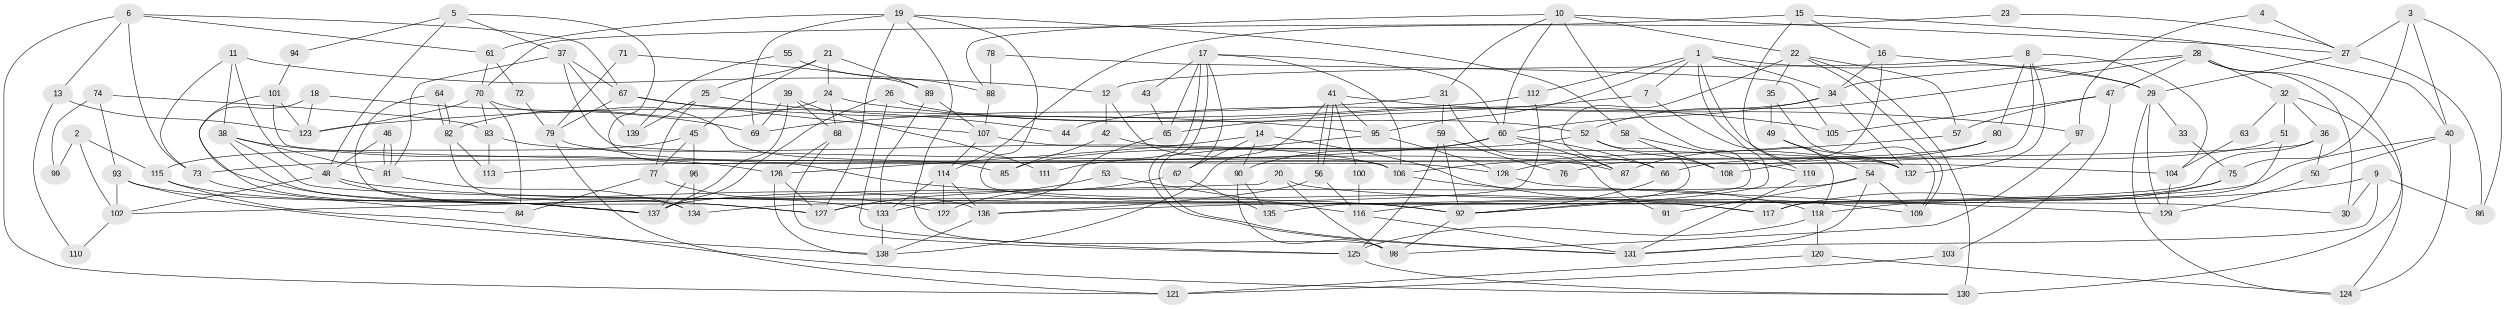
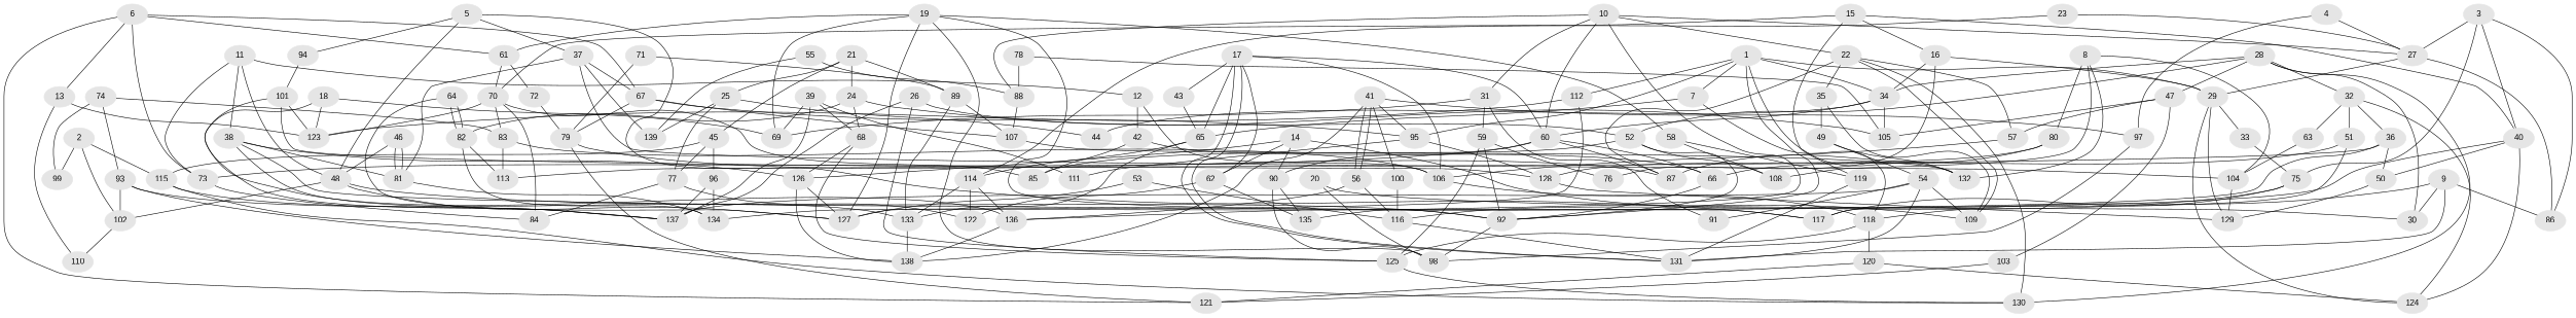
  graph {
    fontname="Liberation Sans"
    node [color=gray90 fontname="Liberation Sans" style=filled]
    edge [fontname="Liberation Sans"]
    1
    7
    29
    34
    92
    95
    112
    132
    65
    118
    33
    124
    129
    60
    105
    44
    98
    111
    128
    123
    127
    2
    99
    102
    115
    110
    130
    133
    3
    27
    75
    86
    40
    117
    116
    119
    131
    4
    97
    5
    37
    48
    94
    67
    104
    139
    81
    101
    6
    13
    61
    73
    121
    70
    72
    79
    107
    84
    114
    125
    120
    8
    12
    80
    108
    42
    106
    87
    9
    30
    10
    22
    31
    88
    135
    109
    35
    57
    69
    59
    91
    90
    66
    11
    38
    126
    137
    85
    14
    62
    122
    138
    15
    16
    76
    50
    136
    83
    17
    43
    18
    19
    58
    20
    21
    24
    25
    45
    89
    68
    82
    77
    96
    49
    23
    113
    134
    26
    52
    28
    32
    47
    36
    51
    63
    103
    54
    39
    41
    56
    100
    46
    53
    55
    64
    71
    74
    93
    78
    1 -- 7
    1 -- 29
    1 -- 34
    1 -- 92
    1 -- 95
    1 -- 112
    1 -- 132
    7 -- 65
    7 -- 118
    29 -- 33
    29 -- 124
    29 -- 129
    34 -- 60
-   34 -- 132
+   34 -- 105
    34 -- 44
    92 -- 98
    95 -- 111
    95 -- 128
    112 -- 123
    112 -- 127
    65 -- 133
-   107 -- 114
+   65 -- 114
    118 -- 125
    118 -- 120
    33 -- 75
    60 -- 73
    60 -- 87
    60 -- 90
    60 -- 66
    128 -- 129
    2 -- 99
    2 -- 102
    2 -- 115
    102 -- 110
    115 -- 130
    115 -- 133
    133 -- 138
    3 -- 27
    3 -- 75
    3 -- 86
    3 -- 40
    27 -- 29
    27 -- 86
    75 -- 117
    75 -- 116
    40 -- 124
    40 -- 50
    40 -- 136
    116 -- 131
    119 -- 131
    4 -- 27
    4 -- 97
    97 -- 98
    5 -- 117
    5 -- 37
    5 -- 48
    5 -- 94
    37 -- 67
    37 -- 104
    37 -- 139
    37 -- 81
    48 -- 92
    48 -- 127
    48 -- 102
    94 -- 101
    67 -- 95
    67 -- 79
    67 -- 107
    104 -- 129
    81 -- 134
    101 -- 128
    101 -- 123
    101 -- 136
    6 -- 67
    6 -- 13
    6 -- 61
    6 -- 73
    6 -- 121
    13 -- 123
    13 -- 110
    61 -- 70
    61 -- 72
    73 -- 84
    70 -- 123
    70 -- 84
    70 -- 85
    70 -- 83
    72 -- 79
    79 -- 121
    79 -- 87
    107 -- 132
    114 -- 133
    114 -- 122
    114 -- 136
    125 -- 130
    120 -- 124
    120 -- 121
    8 -- 132
    8 -- 104
-   8 -- 12
    8 -- 80
    8 -- 108
    12 -- 42
    12 -- 106
    80 -- 128
    80 -- 87
    42 -- 66
    42 -- 85
    106 -- 118
    9 -- 118
    9 -- 86
    9 -- 131
    9 -- 30
    10 -- 60
    10 -- 27
    10 -- 22
    10 -- 31
    10 -- 88
    10 -- 135
    22 -- 130
    22 -- 87
    22 -- 109
    22 -- 35
    22 -- 57
    31 -- 69
    31 -- 59
    31 -- 91
    88 -- 107
    35 -- 109
    35 -- 49
    57 -- 106
    59 -- 92
    59 -- 125
    59 -- 76
    90 -- 98
    90 -- 135
    66 -- 92
    11 -- 48
    11 -- 73
    11 -- 12
    11 -- 38
    38 -- 92
    38 -- 81
    38 -- 126
    38 -- 137
    126 -- 127
    126 -- 138
    14 -- 109
    14 -- 90
    14 -- 126
    14 -- 62
    62 -- 135
    62 -- 122
    15 -- 40
    15 -- 119
    15 -- 70
    15 -- 16
    16 -- 29
    16 -- 34
    16 -- 76
    50 -- 129
    136 -- 138
    83 -- 106
    83 -- 113
    17 -- 65
    17 -- 60
    17 -- 131
    17 -- 131
    17 -- 106
    17 -- 62
    17 -- 43
    43 -- 65
    18 -- 123
    18 -- 69
    18 -- 137
    19 -- 98
    19 -- 127
    19 -- 117
    19 -- 61
    19 -- 69
    19 -- 58
    58 -- 119
    58 -- 108
    20 -- 98
-   20 -- 102
    20 -- 30
    21 -- 24
    21 -- 25
    21 -- 45
    21 -- 89
    24 -- 105
    24 -- 68
    24 -- 82
    25 -- 44
    25 -- 139
    25 -- 77
    45 -- 115
    45 -- 77
    45 -- 96
    89 -- 133
    89 -- 107
    68 -- 125
    68 -- 126
    82 -- 113
    82 -- 134
    77 -- 84
    77 -- 122
    96 -- 137
    96 -- 134
    49 -- 132
    49 -- 54
    23 -- 27
    23 -- 114
    26 -- 125
    26 -- 137
    26 -- 52
    52 -- 92
    52 -- 108
    52 -- 85
    28 -- 34
    28 -- 130
    28 -- 30
    28 -- 52
    28 -- 32
    28 -- 47
    32 -- 124
    32 -- 36
    32 -- 51
    32 -- 63
    47 -- 105
    47 -- 57
    47 -- 103
    36 -- 50
    36 -- 113
    36 -- 134
    51 -- 117
    51 -- 66
    63 -- 104
    103 -- 121
    54 -- 131
    54 -- 109
    54 -- 91
    54 -- 137
    39 -- 111
    39 -- 69
    39 -- 137
    39 -- 68
    41 -- 95
    41 -- 97
    41 -- 138
    41 -- 56
    41 -- 56
    41 -- 100
    56 -- 116
    56 -- 136
    100 -- 116
    46 -- 48
    46 -- 81
    46 -- 81
    53 -- 127
    53 -- 116
    55 -- 139
    55 -- 88
    64 -- 127
    64 -- 82
    64 -- 82
    71 -- 79
    71 -- 89
    74 -- 99
    74 -- 83
    74 -- 93
    93 -- 102
    93 -- 137
    93 -- 138
    78 -- 105
    78 -- 88
  }
